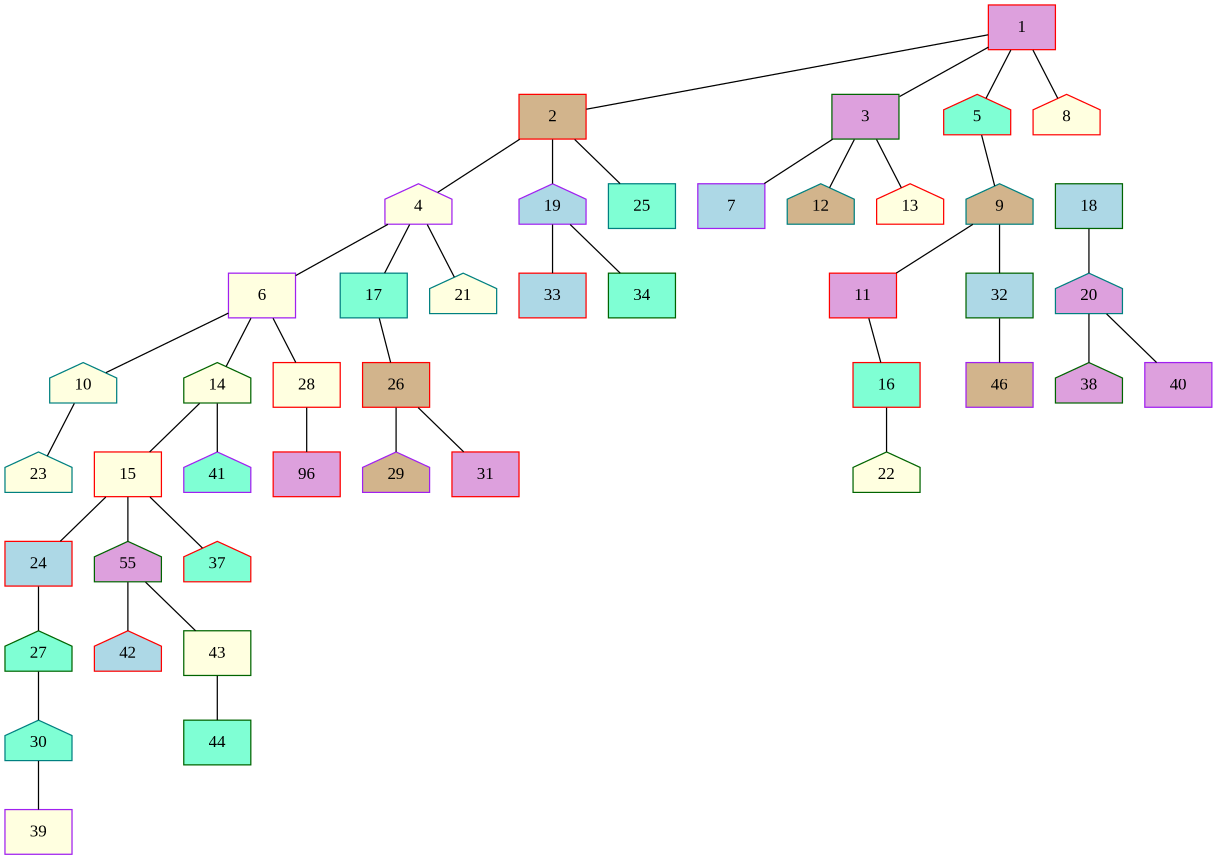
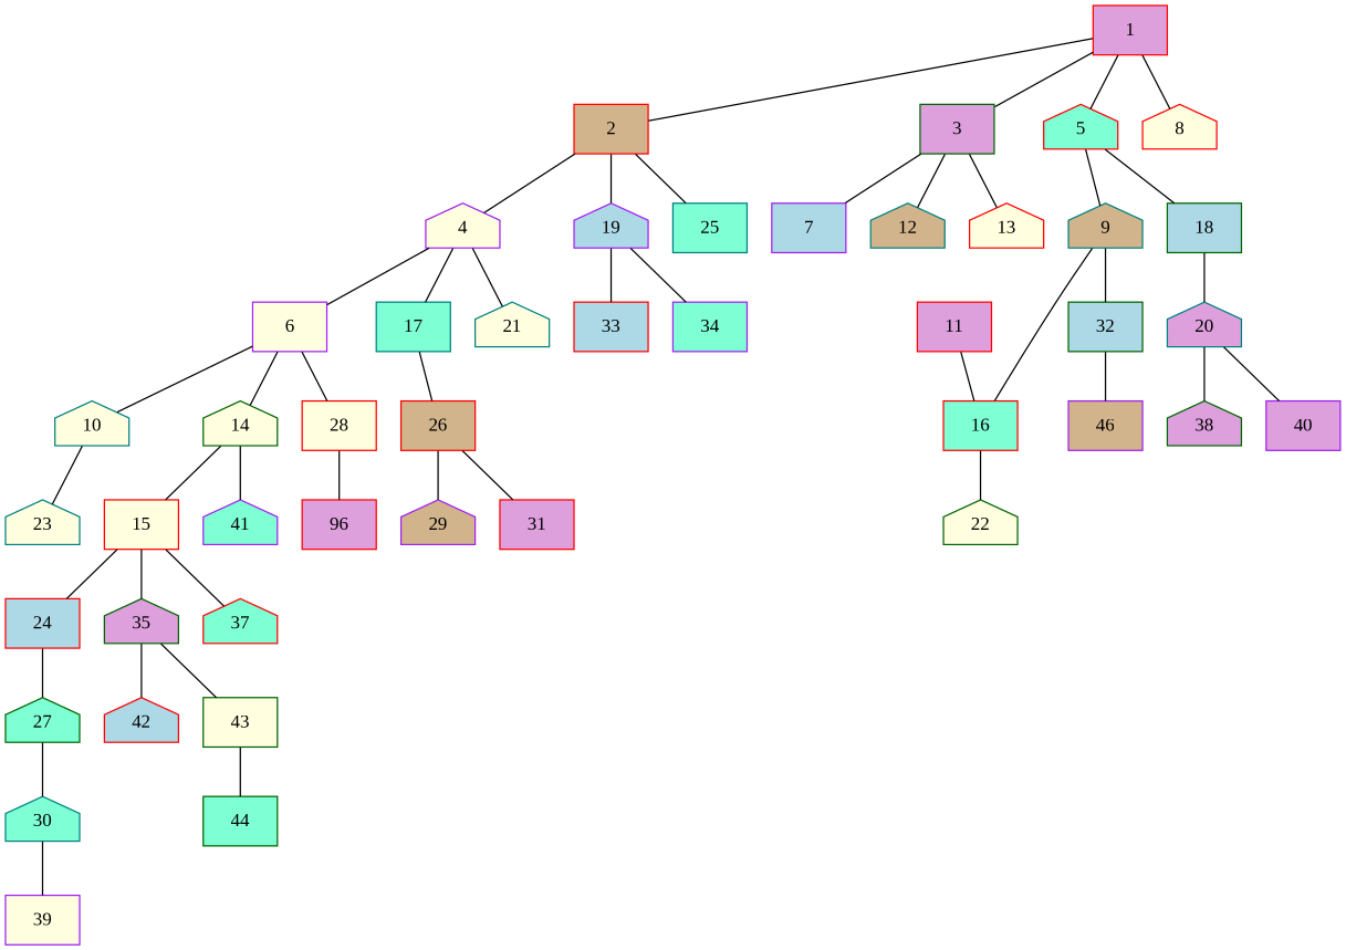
  graph {
    fontname="Liberation Serif"
    node [color=red fillcolor=lightyellow fontname="Liberation Serif" shape=box style=filled]
    edge [fontname="Liberation Serif" weight=1.0]
    1 [fillcolor=plum]
    2 [fillcolor=tan]
    3 [color=darkgreen fillcolor=plum]
    5 [fillcolor=aquamarine shape=house]
    8 [shape=house]
    4 [color=purple shape=house]
    19 [color=purple fillcolor=lightblue shape=house]
    25 [color=teal fillcolor=aquamarine]
    7 [color=purple fillcolor=lightblue]
    12 [color=teal fillcolor=tan shape=house]
    13 [shape=house]
    9 [color=teal fillcolor=tan shape=house]
    18 [color=darkgreen fillcolor=lightblue]
    6 [color=purple]
    17 [color=teal fillcolor=aquamarine]
    21 [color=teal shape=house]
    33 [fillcolor=lightblue]
-   34 [color=darkgreen fillcolor=aquamarine]
+   34 [color=purple fillcolor=aquamarine]
    10 [color=teal shape=house]
    14 [color=darkgreen shape=house]
    28
    26 [fillcolor=tan]
    11 [fillcolor=plum]
    32 [color=darkgreen fillcolor=lightblue]
    20 [color=teal fillcolor=plum shape=house]
    23 [color=teal shape=house]
    15
    41 [color=purple fillcolor=aquamarine shape=house]
    n29 [fillcolor=plum label=96]
    16 [fillcolor=aquamarine]
    n31 [color=purple fillcolor=tan label=46]
    22 [color=darkgreen shape=house]
    24 [fillcolor=lightblue]
-   35 [color=darkgreen fillcolor=plum shape=house label=55]
+   35 [color=darkgreen fillcolor=plum shape=house]
    37 [fillcolor=aquamarine shape=house]
    27 [color=darkgreen fillcolor=aquamarine shape=house]
    42 [fillcolor=lightblue shape=house]
    43 [color=darkgreen]
    29 [color=purple fillcolor=tan shape=house]
    31 [fillcolor=plum]
    38 [color=darkgreen fillcolor=plum shape=house]
    40 [color=purple fillcolor=plum]
    30 [color=teal fillcolor=aquamarine shape=house]
    39 [color=purple]
    44 [color=darkgreen fillcolor=aquamarine]
    1 -- 2
    1 -- 3
    1 -- 5
    1 -- 8 [weight=3.0]
    2 -- 4
    2 -- 19 [weight=2.0]
    2 -- 25
    3 -- 7
    3 -- 12
    3 -- 13
    5 -- 9
+   5 -- 18
    4 -- 6
    4 -- 17
    4 -- 21
    19 -- 33
    19 -- 34
-   9 -- 11
+   9 -- 16
    9 -- 32
    18 -- 20
    6 -- 10
    6 -- 14
    6 -- 28
    17 -- 26
    10 -- 23
    14 -- 15
    14 -- 41
    28 -- n29
    26 -- 29
    26 -- 31
    11 -- 16
    32 -- n31
    20 -- 38
    20 -- 40
    15 -- 24
    15 -- 35
    15 -- 37
    16 -- 22
    24 -- 27
    35 -- 42
    35 -- 43
    27 -- 30
    43 -- 44
    30 -- 39
  }
